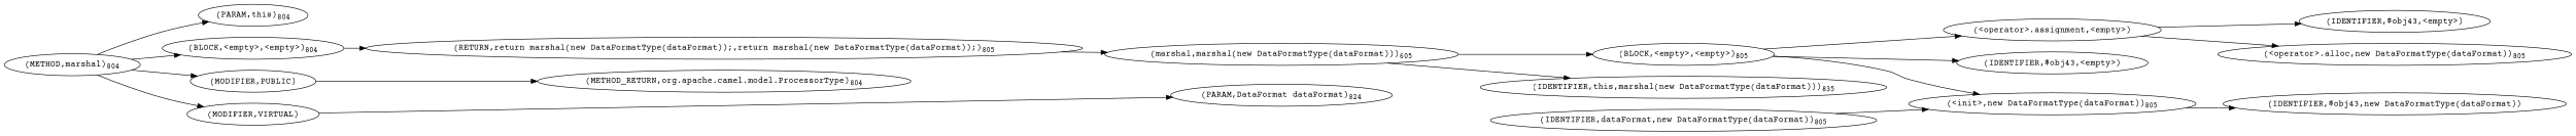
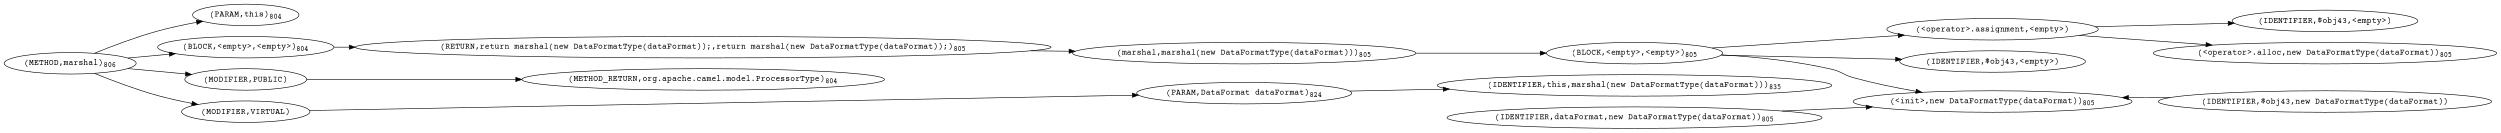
  digraph {
    fontname="Courier Prime"
    rankdir=LR
    node [fontname="Courier Prime"]
    edge [fontname="Courier Prime"]
-   n1 [label=<(METHOD,marshal)<SUB>804</SUB>>]
+   n1 [label=<(METHOD,marshal)<SUB>806</SUB>>]
    n2 [label=<(PARAM,this)<SUB>804</SUB>>]
    n3 [label=<(BLOCK,&lt;empty&gt;,&lt;empty&gt;)<SUB>804</SUB>>]
    n4 [label=<(MODIFIER,PUBLIC)>]
    n5 [label=<(MODIFIER,VIRTUAL)>]
    n6 [label=<(PARAM,DataFormat dataFormat)<SUB>824</SUB>>]
    n7 [label=<(RETURN,return marshal(new DataFormatType(dataFormat));,return marshal(new DataFormatType(dataFormat));)<SUB>805</SUB>>]
    n8 [label=<(METHOD_RETURN,org.apache.camel.model.ProcessorType)<SUB>804</SUB>>]
-   n9 [label=<(marshal,marshal(new DataFormatType(dataFormat)))<SUB>605</SUB>>]
+   n9 [label=<(marshal,marshal(new DataFormatType(dataFormat)))<SUB>805</SUB>>]
    n10 [label=<(IDENTIFIER,this,marshal(new DataFormatType(dataFormat)))<SUB>835</SUB>>]
    n11 [label=<(BLOCK,&lt;empty&gt;,&lt;empty&gt;)<SUB>805</SUB>>]
    n12 [label=<(&lt;operator&gt;.assignment,&lt;empty&gt;)>]
    n13 [label=<(&lt;init&gt;,new DataFormatType(dataFormat))<SUB>805</SUB>>]
    n14 [label=<(IDENTIFIER,$obj43,&lt;empty&gt;)>]
    n15 [label=<(IDENTIFIER,$obj43,&lt;empty&gt;)>]
    n16 [label=<(&lt;operator&gt;.alloc,new DataFormatType(dataFormat))<SUB>805</SUB>>]
    n17 [label=<(IDENTIFIER,$obj43,new DataFormatType(dataFormat))>]
    n18 [label=<(IDENTIFIER,dataFormat,new DataFormatType(dataFormat))<SUB>805</SUB>>]
    n1 -> n2
    n1 -> n3
    n1 -> n4
    n1 -> n5
    n3 -> n7
    n4 -> n8
    n5 -> n6
    n7 -> n9
-   n9 -> n10
+   n6 -> n10
    n9 -> n11
    n11 -> n12
    n11 -> n13
    n11 -> n14
    n12 -> n15
    n12 -> n16
-   n13 -> n17
+   n17 -> n13
    n18 -> n13
  }
